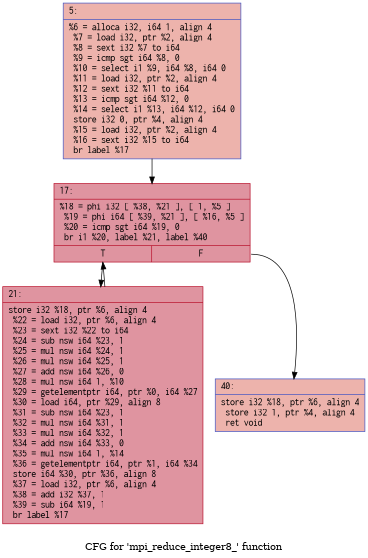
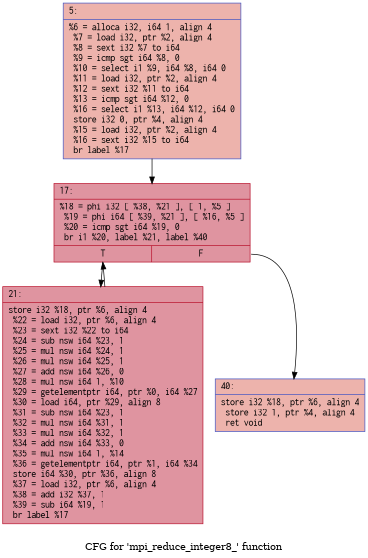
  digraph {
    label="CFG for 'mpi_reduce_integer8_' function"
    node [color="#3d50c3ff" fillcolor="#d6524470" fontname=Courier shape=record style=filled]
-   n1 [label="{5:\l|  %6 = alloca i32, i64 1, align 4\l  %7 = load i32, ptr %2, align 4\l  %8 = sext i32 %7 to i64\l  %9 = icmp sgt i64 %8, 0\l  %10 = select i1 %9, i64 %8, i64 0\l  %11 = load i32, ptr %2, align 4\l  %12 = sext i32 %11 to i64\l  %13 = icmp sgt i64 %12, 0\l  %14 = select i1 %13, i64 %12, i64 0\l  store i32 0, ptr %4, align 4\l  %15 = load i32, ptr %2, align 4\l  %16 = sext i32 %15 to i64\l  br label %17\l}"]
+   n1 [label="{5:\l|  %6 = alloca i32, i64 1, align 4\l  %7 = load i32, ptr %2, align 4\l  %8 = sext i32 %7 to i64\l  %9 = icmp sgt i64 %8, 0\l  %10 = select i1 %9, i64 %8, i64 0\l  %11 = load i32, ptr %2, align 4\l  %12 = sext i32 %11 to i64\l  %13 = icmp sgt i64 %12, 0\l  %16 = select i1 %13, i64 %12, i64 0\l  store i32 0, ptr %4, align 4\l  %15 = load i32, ptr %2, align 4\l  %16 = sext i32 %15 to i64\l  br label %17\l}"]
    n2 [color="#b70d28ff" fillcolor="#b70d2870" label="{17:\l|  %18 = phi i32 [ %38, %21 ], [ 1, %5 ]\l  %19 = phi i64 [ %39, %21 ], [ %16, %5 ]\l  %20 = icmp sgt i64 %19, 0\l  br i1 %20, label %21, label %40\l|{<s0>T|<s1>F}}"]
    n3 [color="#b70d28ff" fillcolor="#b70d2870" label="{21:\l|  store i32 %18, ptr %6, align 4\l  %22 = load i32, ptr %6, align 4\l  %23 = sext i32 %22 to i64\l  %24 = sub nsw i64 %23, 1\l  %25 = mul nsw i64 %24, 1\l  %26 = mul nsw i64 %25, 1\l  %27 = add nsw i64 %26, 0\l  %28 = mul nsw i64 1, %10\l  %29 = getelementptr i64, ptr %0, i64 %27\l  %30 = load i64, ptr %29, align 8\l  %31 = sub nsw i64 %23, 1\l  %32 = mul nsw i64 %31, 1\l  %33 = mul nsw i64 %32, 1\l  %34 = add nsw i64 %33, 0\l  %35 = mul nsw i64 1, %14\l  %36 = getelementptr i64, ptr %1, i64 %34\l  store i64 %30, ptr %36, align 8\l  %37 = load i32, ptr %6, align 4\l  %38 = add i32 %37, 1\l  %39 = sub i64 %19, 1\l  br label %17\l}"]
    n4 [label="{40:\l|  store i32 %18, ptr %6, align 4\l  store i32 1, ptr %4, align 4\l  ret void\l}"]
    n1 -> n2
    n2 -> n3 [tailport=s0]
    n2 -> n4 [tailport=s1]
    n3 -> n2
  }
